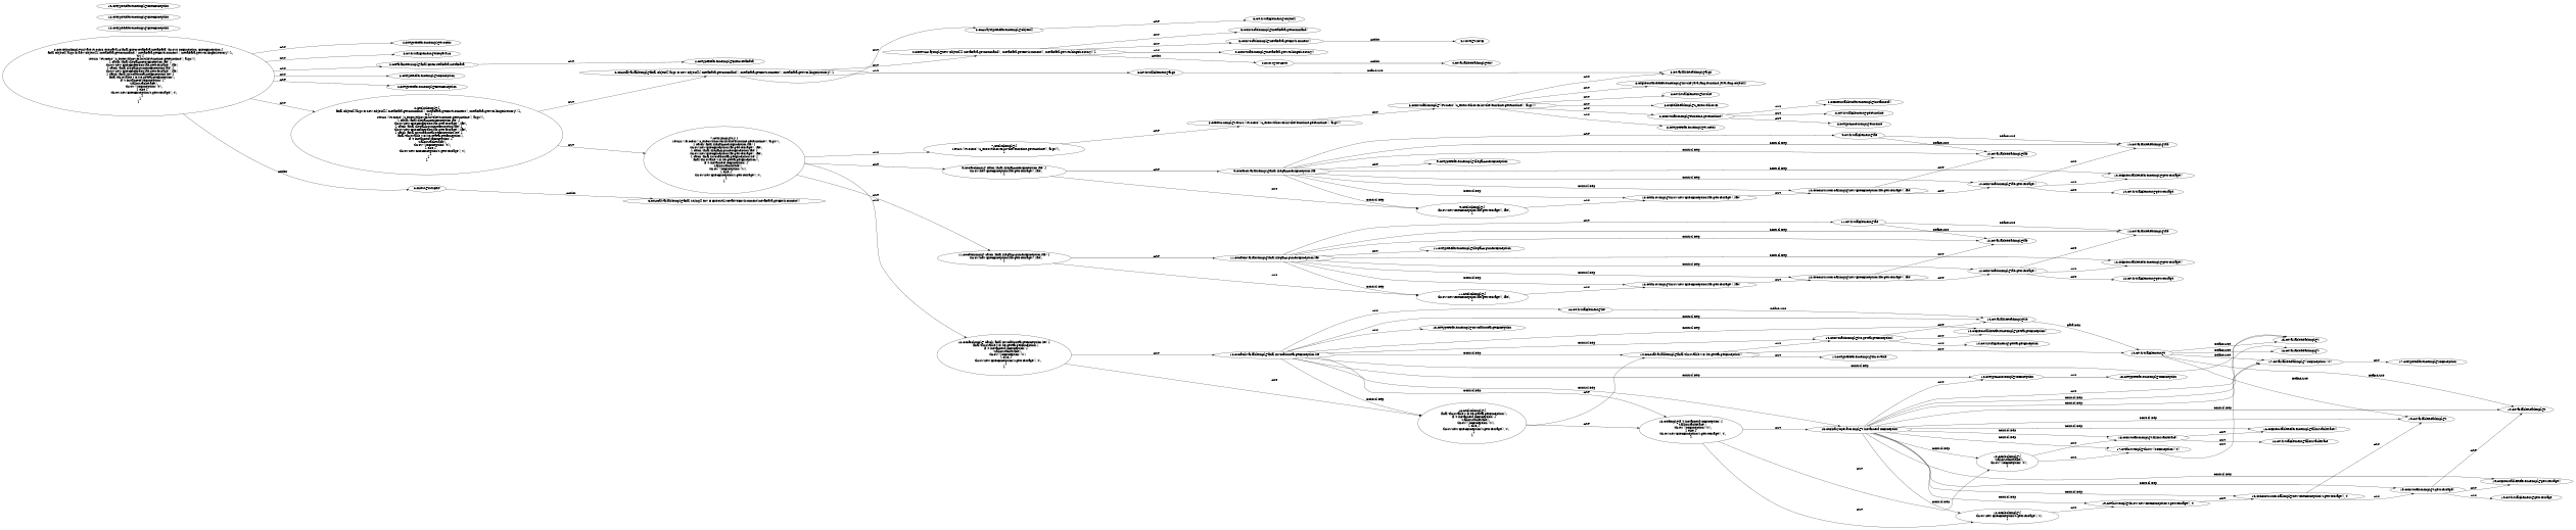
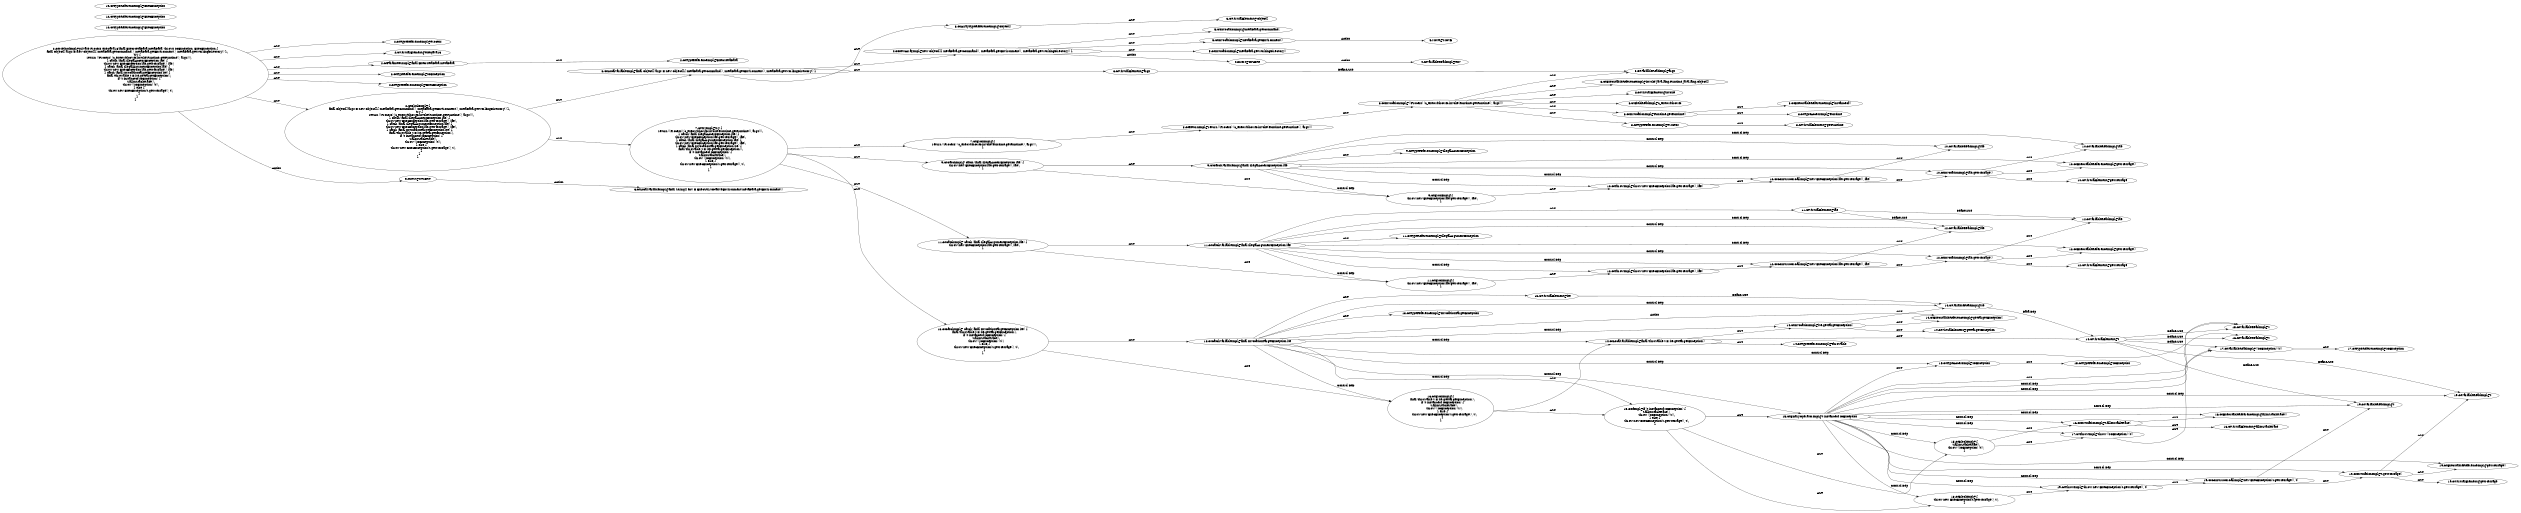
  digraph {
    rankdir=LR
    node [shape=ellipse]
    n1 [label="2:CtTypeReferenceImpl@Process"]
    n2 [label="2:CtVirtualElement@execJava13"]
    n3 [label="2:CtParameterImpl@final ExecMetaData metaData"]
    n4 [label="2:CtTypeReferenceImpl@ExecMetaData"]
    n5 [label="2:CtTypeReferenceImpl@IOException"]
    n6 [label="2:CtTypeReferenceImpl@ExecException"]
    n7 [label="3:CtVirtualElement@Object[]"]
    n8 [label="3:CtArrayTypeReferenceImpl@Object[]"]
    n9 [label="4:CtNewArrayImpl@new Object[]\{ metaData.getCommand(), metaData.getEnvironment(), metaData.getWorkingDirectory() \}"]
    n10 [label="5:CtInvocationImpl@metaData.getCommand()"]
    n11 [label="5:CtInvocationImpl@metaData.getEnvironment()"]
    n12 [label="5:CtInvocationImpl@metaData.getWorkingDirectory()"]
    n13 [label="4:Insert@INSERT"]
    n14 [label="5:Move@MOVE"]
    n15 [label="4:CtVariableReadImpl@env"]
    n16 [label="3:CtVirtualElement@args"]
    n17 [label="8:CtVariableReadImpl@args"]
    n18 [label="3:CtLocalVariableImpl@final Object[] args = new Object[]\{ metaData.getCommand(), metaData.getEnvironment(), metaData.getWorkingDirectory() \}"]
    n19 [label="8:CtExecutableReferenceImpl@invoke(java.lang.Runtime,java.lang.Object[])"]
    n20 [label="8:CtVirtualElement@invoke"]
    n21 [label="8:CtFieldReadImpl@c_execWithCWD"]
    n22 [label="8:CtExecutableReferenceImpl@instanceof()"]
    n23 [label="8:CtVirtualElement@getRuntime"]
    n24 [label="8:CtTypeAccessImpl@Runtime"]
    n25 [label="8:CtInvocationImpl@Runtime.getRuntime()"]
    n26 [label="8:CtInvocationImpl@((Process) (c_execWithCWD.invoke(Runtime.getRuntime(), args)))"]
    n27 [label="8:CtTypeReferenceImpl@Process"]
    n28 [label="8:CtReturnImpl@return ((Process) (c_execWithCWD.invoke(Runtime.getRuntime(), args)))"]
    n29 [label="7:CtBlockImpl@\{\n    return ((Process) (c_execWithCWD.invoke(Runtime.getRuntime(), args)));\n\}"]
-   n30 [label="9:CtVirtualElement@iae"]
    n31 [label="10:CtVariableReadImpl@iae"]
    n32 [label="10:CtVariableReadImpl@iae"]
    n33 [label="9:CtTypeReferenceImpl@IllegalAccessException"]
    n34 [label="9:CtCatchVariableImpl@final IllegalAccessException iae"]
    n35 [label="10:CtExecutableReferenceImpl@getMessage()"]
    n36 [label="10:CtInvocationImpl@iae.getMessage()"]
    n37 [label="10:CtConstructorCallImpl@new ExecException(iae.getMessage(), iae)"]
    n38 [label="10:CtThrowImpl@throw new ExecException(iae.getMessage(), iae)"]
    n39 [label="9:CtBlockImpl@\{\n    throw new ExecException(iae.getMessage(), iae);\n\}"]
    n40 [label="10:CtVirtualElement@getMessage"]
    n41 [label="10:CtTypeReferenceImpl@ExecException"]
    n42 [label="9:CtCatchImpl@ catch (final IllegalAccessException iae) \{\n    throw new ExecException(iae.getMessage(), iae);\n\}"]
    n43 [label="11:CtVirtualElement@iae"]
    n44 [label="12:CtVariableReadImpl@iae"]
    n45 [label="12:CtVariableReadImpl@iae"]
    n46 [label="11:CtTypeReferenceImpl@IllegalArgumentException"]
    n47 [label="11:CtCatchVariableImpl@final IllegalArgumentException iae"]
    n48 [label="12:CtExecutableReferenceImpl@getMessage()"]
    n49 [label="12:CtInvocationImpl@iae.getMessage()"]
    n50 [label="12:CtConstructorCallImpl@new ExecException(iae.getMessage(), iae)"]
    n51 [label="12:CtThrowImpl@throw new ExecException(iae.getMessage(), iae)"]
    n52 [label="11:CtBlockImpl@\{\n    throw new ExecException(iae.getMessage(), iae);\n\}"]
    n53 [label="12:CtVirtualElement@getMessage"]
    n54 [label="12:CtTypeReferenceImpl@ExecException"]
    n55 [label="11:CtCatchImpl@ catch (final IllegalArgumentException iae) \{\n    throw new ExecException(iae.getMessage(), iae);\n\}"]
    n56 [label="13:CtVirtualElement@ite"]
    n57 [label="14:CtVariableReadImpl@ite"]
    n58 [label="14:CtVirtualElement@t"]
    n59 [label="13:CtTypeReferenceImpl@InvocationTargetException"]
    n60 [label="13:CtCatchVariableImpl@final InvocationTargetException ite"]
    n61 [label="14:CtExecutableReferenceImpl@getTargetException()"]
    n62 [label="14:CtInvocationImpl@ite.getTargetException()"]
    n63 [label="14:CtLocalVariableImpl@final Throwable t = ite.getTargetException()"]
    n64 [label="15:CtVariableReadImpl@t"]
    n65 [label="15:CtTypeAccessImpl@IOException"]
    n66 [label="15:CtBinaryOperatorImpl@t instanceof IOException"]
    n67 [label="15:CtIfImpl@if (t instanceof IOException) \{\n    t.fillInStackTrace();\n    throw ((IOException) (t));\n\} else \{\n    throw new ExecException(t.getMessage(), t);\n\}"]
    n68 [label="13:CtBlockImpl@\{\n    final Throwable t = ite.getTargetException();\n    if (t instanceof IOException) \{\n        t.fillInStackTrace();\n        throw ((IOException) (t));\n    \} else \{\n        throw new ExecException(t.getMessage(), t);\n    \}\n\}"]
    n69 [label="14:CtVirtualElement@getTargetException"]
    n70 [label="14:CtTypeReferenceImpl@Throwable"]
    n71 [label="15:CtTypeReferenceImpl@IOException"]
    n72 [label="16:CtVariableReadImpl@t"]
    n73 [label="17:CtVariableReadImpl@((IOException) (t))"]
    n74 [label="19:CtVariableReadImpl@t"]
    n75 [label="19:CtVariableReadImpl@t"]
    n76 [label="16:CtExecutableReferenceImpl@fillInStackTrace()"]
    n77 [label="16:CtInvocationImpl@t.fillInStackTrace()"]
    n78 [label="17:CtThrowImpl@throw ((IOException) (t))"]
    n79 [label="15:CtBlockImpl@\{\n    t.fillInStackTrace();\n    throw ((IOException) (t));\n\}"]
    n80 [label="19:CtExecutableReferenceImpl@getMessage()"]
    n81 [label="19:CtInvocationImpl@t.getMessage()"]
    n82 [label="19:CtConstructorCallImpl@new ExecException(t.getMessage(), t)"]
    n83 [label="19:CtThrowImpl@throw new ExecException(t.getMessage(), t)"]
    n84 [label="18:CtBlockImpl@\{\n    throw new ExecException(t.getMessage(), t);\n\}"]
    n85 [label="17:CtTypeReferenceImpl@IOException"]
    n86 [label="16:CtVirtualElement@fillInStackTrace"]
    n87 [label="19:CtVirtualElement@getMessage"]
    n88 [label="19:CtTypeReferenceImpl@ExecException"]
    n89 [label="13:CtCatchImpl@ catch (final InvocationTargetException ite) \{\n    final Throwable t = ite.getTargetException();\n    if (t instanceof IOException) \{\n        t.fillInStackTrace();\n        throw ((IOException) (t));\n    \} else \{\n        throw new ExecException(t.getMessage(), t);\n    \}\n\}"]
    n90 [label="7:CtTryImpl@try \{\n    return ((Process) (c_execWithCWD.invoke(Runtime.getRuntime(), args)));\n\} catch (final IllegalAccessException iae) \{\n    throw new ExecException(iae.getMessage(), iae);\n\} catch (final IllegalArgumentException iae) \{\n    throw new ExecException(iae.getMessage(), iae);\n\} catch (final InvocationTargetException ite) \{\n    final Throwable t = ite.getTargetException();\n    if (t instanceof IOException) \{\n        t.fillInStackTrace();\n        throw ((IOException) (t));\n    \} else \{\n        throw new ExecException(t.getMessage(), t);\n    \}\n\}"]
    n91 [label="2:CtBlockImpl@\{\n    final Object[] args = new Object[]\{ metaData.getCommand(), metaData.getEnvironment(), metaData.getWorkingDirectory() \};\n    try \{\n        return ((Process) (c_execWithCWD.invoke(Runtime.getRuntime(), args)));\n    \} catch (final IllegalAccessException iae) \{\n        throw new ExecException(iae.getMessage(), iae);\n    \} catch (final IllegalArgumentException iae) \{\n        throw new ExecException(iae.getMessage(), iae);\n    \} catch (final InvocationTargetException ite) \{\n        final Throwable t = ite.getTargetException();\n        if (t instanceof IOException) \{\n            t.fillInStackTrace();\n            throw ((IOException) (t));\n        \} else \{\n            throw new ExecException(t.getMessage(), t);\n        \}\n    \}\n\}"]
    n92 [label="2:CtMethodImpl@private Process execJava13(final ExecMetaData metaData) throws IOException, ExecException \{\n    final Object[] args = new Object[]\{ metaData.getCommand(), metaData.getEnvironment(), metaData.getWorkingDirectory() \};\n    try \{\n        return ((Process) (c_execWithCWD.invoke(Runtime.getRuntime(), args)));\n    \} catch (final IllegalAccessException iae) \{\n        throw new ExecException(iae.getMessage(), iae);\n    \} catch (final IllegalArgumentException iae) \{\n        throw new ExecException(iae.getMessage(), iae);\n    \} catch (final InvocationTargetException ite) \{\n        final Throwable t = ite.getTargetException();\n        if (t instanceof IOException) \{\n            t.fillInStackTrace();\n            throw ((IOException) (t));\n        \} else \{\n            throw new ExecException(t.getMessage(), t);\n        \}\n    \}\n\}"]
    n93 [label="3:Insert@INSERT"]
    n94 [label="3:CtLocalVariableImpl@final String[] env = ExecUtil.toNativeEnvironment(metaData.getEnvironment())"]
    n3 -> n4 [label=AST]
    n8 -> n7 [label=AST]
    n9 -> n10 [label=AST]
    n9 -> n11 [label=AST]
    n9 -> n12 [label=AST]
    n9 -> n13 [label=Action]
    n11 -> n14 [label=Action]
    n13 -> n15 [label=Action]
    n16 -> n17 [label="Define-Use"]
    n18 -> n8 [label=AST]
    n18 -> n9 [label=AST]
    n18 -> n16 [label=AST]
    n25 -> n22 [label=AST]
-   n25 -> n23 [label=AST]
+   n27 -> n23 [label=AST]
    n25 -> n24 [label=AST]
    n26 -> n17 [label=AST]
    n26 -> n19 [label=AST]
    n26 -> n20 [label=AST]
    n26 -> n21 [label=AST]
    n26 -> n25 [label=AST]
    n26 -> n27 [label=AST]
    n28 -> n26 [label=AST]
    n29 -> n28 [label=AST]
-   n30 -> n31 [label="Define-Use"]
-   n30 -> n32 [label="Define-Use"]
-   n34 -> n30 [label=AST]
    n34 -> n31 [label="Control Dep"]
    n34 -> n32 [label="Control Dep"]
    n34 -> n33 [label=AST]
    n34 -> n35 [label="Control Dep"]
    n34 -> n36 [label="Control Dep"]
    n34 -> n37 [label="Control Dep"]
    n34 -> n38 [label="Control Dep"]
    n34 -> n39 [label="Control Dep"]
    n36 -> n31 [label=AST]
    n36 -> n35 [label=AST]
    n36 -> n40 [label=AST]
    n37 -> n32 [label=AST]
    n37 -> n36 [label=AST]
    n38 -> n37 [label=AST]
    n39 -> n38 [label=AST]
    n42 -> n34 [label=AST]
    n42 -> n39 [label=AST]
    n43 -> n44 [label="Define-Use"]
    n43 -> n45 [label="Define-Use"]
    n47 -> n43 [label=AST]
    n47 -> n44 [label="Control Dep"]
    n47 -> n45 [label="Control Dep"]
    n47 -> n46 [label=AST]
    n47 -> n48 [label="Control Dep"]
    n47 -> n49 [label="Control Dep"]
    n47 -> n50 [label="Control Dep"]
    n47 -> n51 [label="Control Dep"]
    n47 -> n52 [label="Control Dep"]
    n49 -> n44 [label=AST]
    n49 -> n48 [label=AST]
    n49 -> n53 [label=AST]
    n50 -> n45 [label=AST]
    n50 -> n49 [label=AST]
    n51 -> n50 [label=AST]
    n52 -> n51 [label=AST]
    n55 -> n47 [label=AST]
    n55 -> n52 [label=AST]
    n56 -> n57 [label="Define-Use"]
    n57 -> n58 [label="Data Dep"]
    n58 -> n64 [label="Define-Use"]
    n58 -> n72 [label="Define-Use"]
    n58 -> n73 [label="Define-Use"]
    n58 -> n74 [label="Define-Use"]
    n58 -> n75 [label="Define-Use"]
    n60 -> n56 [label=AST]
    n60 -> n57 [label="Control Dep"]
    n60 -> n59 [label=AST]
-   n60 -> n61 [label="Control Dep"]
+   n60 -> n61 [label=Action]
    n60 -> n62 [label="Control Dep"]
    n60 -> n63 [label="Control Dep"]
    n60 -> n64 [label="Control Dep"]
    n60 -> n65 [label="Control Dep"]
    n60 -> n66 [label="Control Dep"]
    n60 -> n67 [label="Control Dep"]
    n60 -> n68 [label="Control Dep"]
    n62 -> n57 [label=AST]
    n62 -> n61 [label=AST]
    n62 -> n69 [label=AST]
    n63 -> n58 [label=AST]
    n63 -> n62 [label=AST]
    n63 -> n70 [label=AST]
    n65 -> n71 [label=AST]
    n66 -> n64 [label=AST]
    n66 -> n65 [label=AST]
    n66 -> n72 [label="Control Dep"]
    n66 -> n73 [label="Control Dep"]
    n66 -> n74 [label="Control Dep"]
    n66 -> n75 [label="Control Dep"]
    n66 -> n76 [label="Control Dep"]
    n66 -> n77 [label="Control Dep"]
    n66 -> n78 [label="Control Dep"]
    n66 -> n79 [label="Control Dep"]
    n66 -> n80 [label="Control Dep"]
    n66 -> n81 [label="Control Dep"]
    n66 -> n82 [label="Control Dep"]
    n66 -> n83 [label="Control Dep"]
    n66 -> n84 [label="Control Dep"]
    n67 -> n66 [label=AST]
    n67 -> n79 [label=AST]
    n67 -> n84 [label=AST]
    n68 -> n63 [label=AST]
    n68 -> n67 [label=AST]
    n73 -> n85 [label=AST]
    n77 -> n76 [label=AST]
    n77 -> n86 [label=AST]
    n78 -> n73 [label=AST]
    n79 -> n77 [label=AST]
    n79 -> n78 [label=AST]
    n81 -> n74 [label=AST]
    n81 -> n80 [label=AST]
    n81 -> n87 [label=AST]
    n82 -> n75 [label=AST]
    n82 -> n81 [label=AST]
    n83 -> n82 [label=AST]
    n84 -> n83 [label=AST]
    n89 -> n60 [label=AST]
    n89 -> n68 [label=AST]
    n90 -> n29 [label=AST]
    n90 -> n42 [label=AST]
    n90 -> n55 [label=AST]
    n90 -> n89 [label=AST]
    n91 -> n18 [label=AST]
    n91 -> n90 [label=AST]
    n92 -> n1 [label=AST]
    n92 -> n2 [label=AST]
    n92 -> n3 [label=AST]
    n92 -> n5 [label=AST]
    n92 -> n6 [label=AST]
    n92 -> n91 [label=AST]
    n92 -> n93 [label=Action]
    n93 -> n94 [label=Action]
  }
